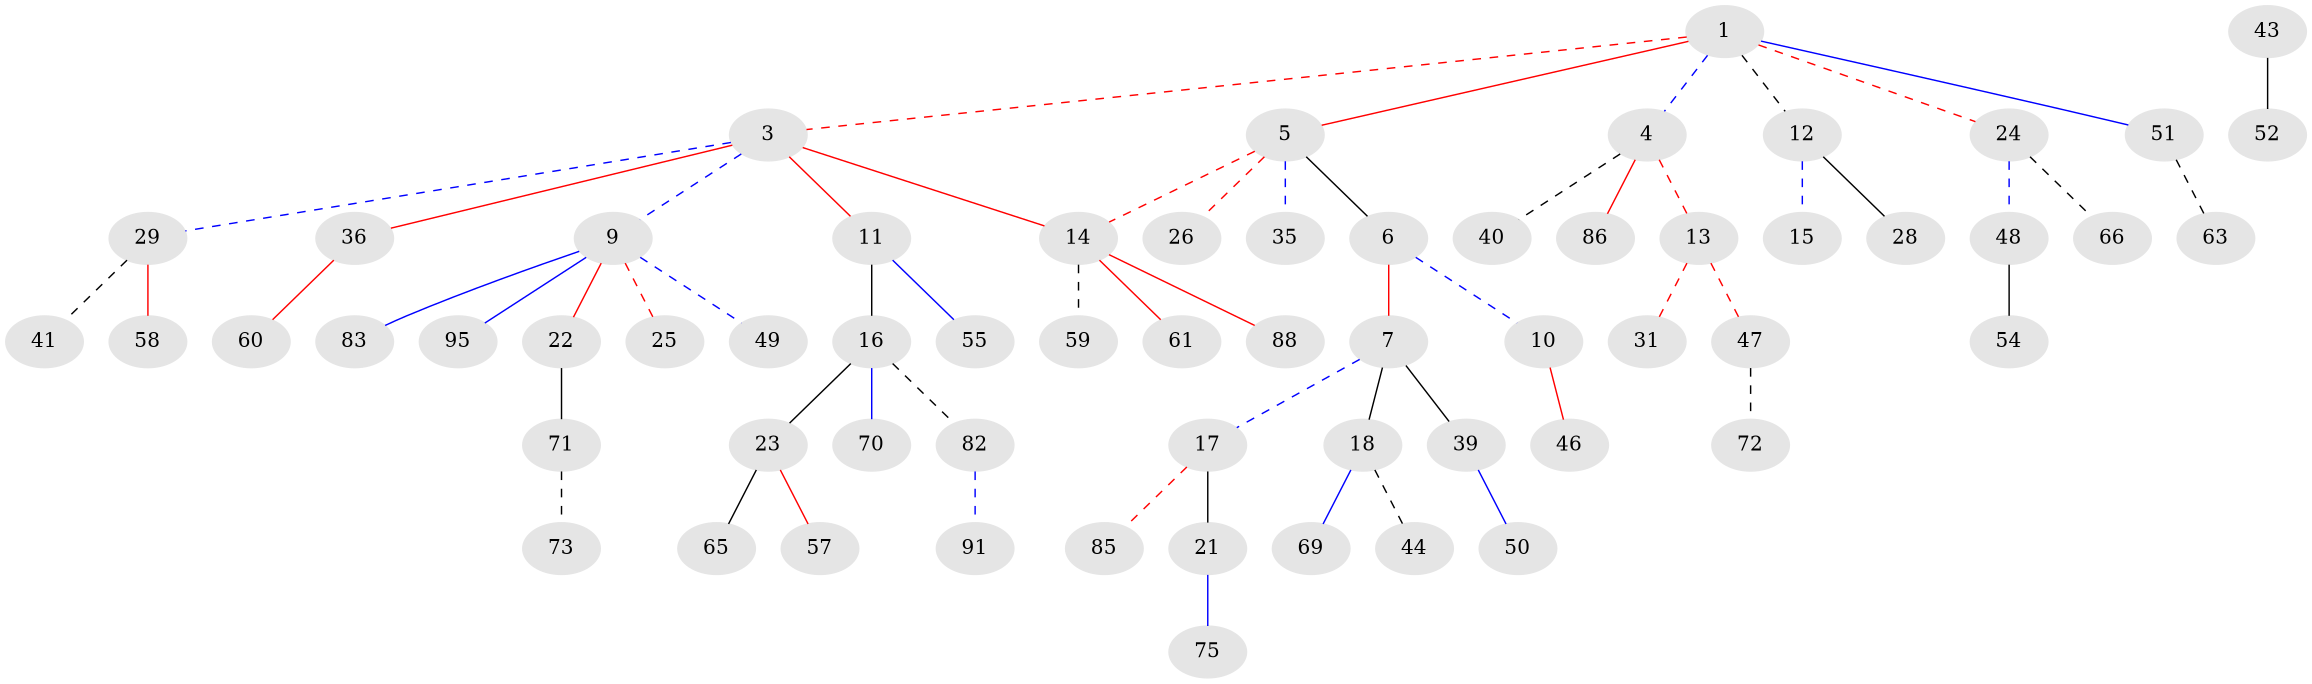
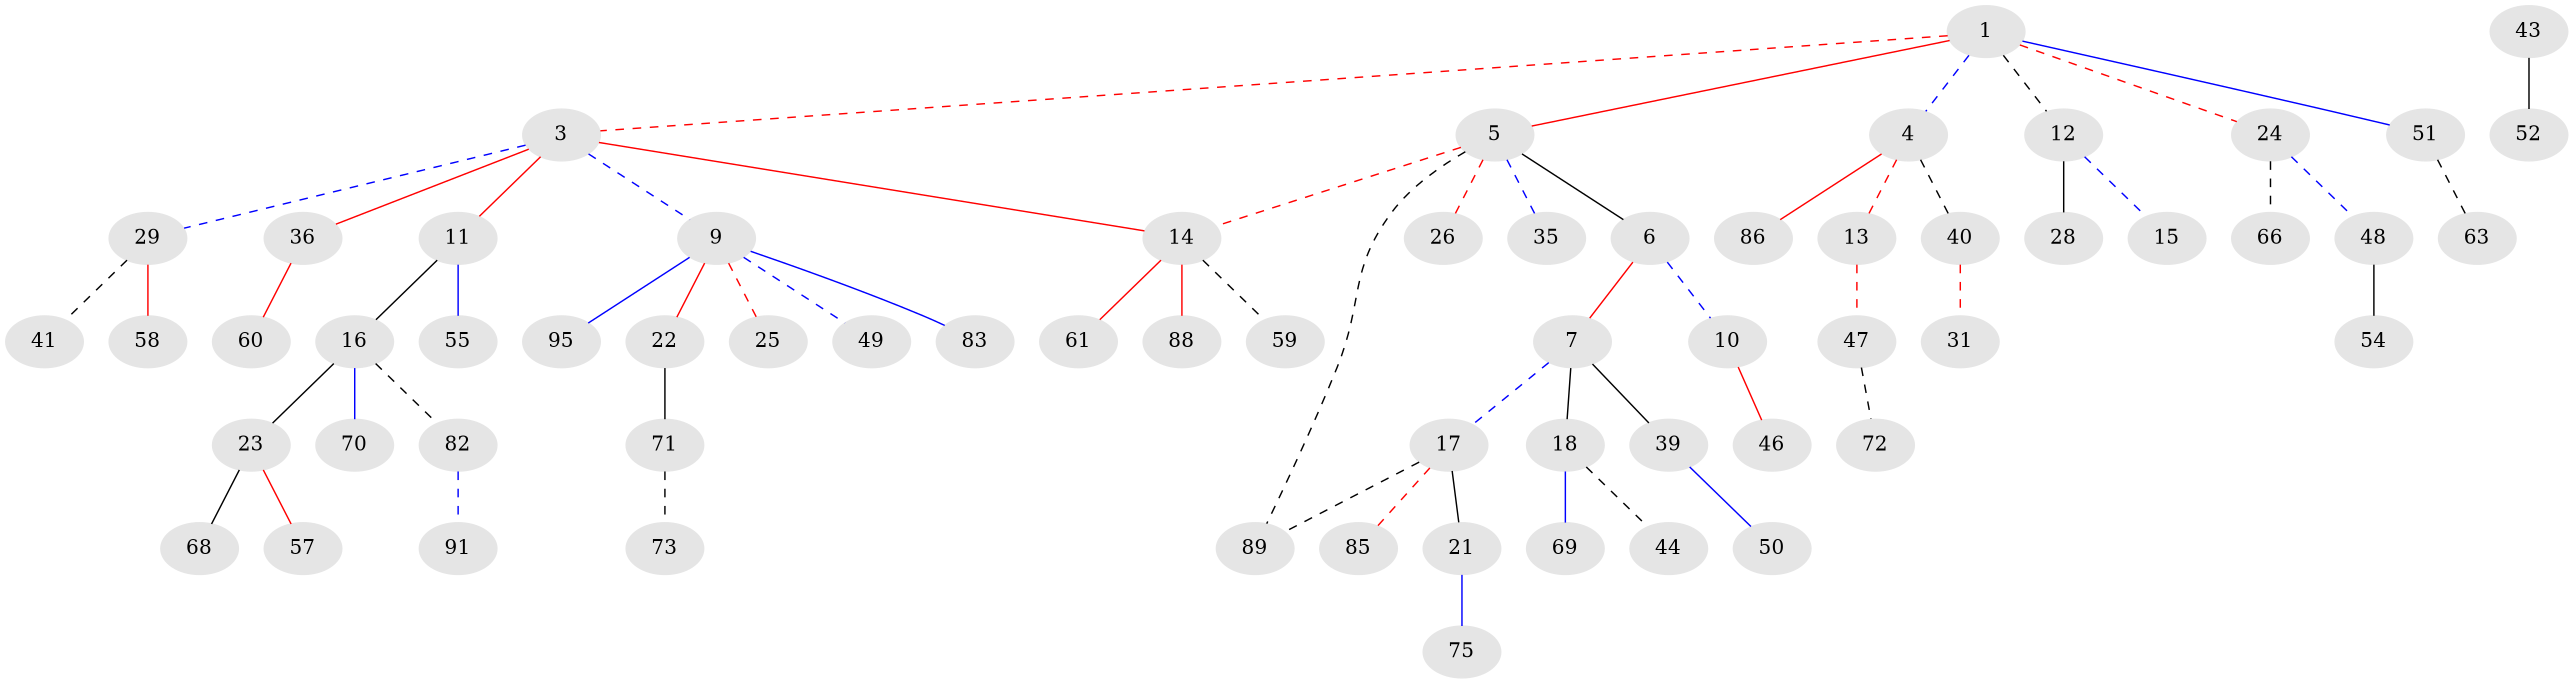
  graph {
    node [color=gray90 style=filled]
    edge [color=black style=solid]
    1 [super="+2"]
    3 [super="+37"]
    4 [super="+32"]
    5 [super="+78"]
    12 [super="+80"]
    24 [super="+30"]
    51 [super="+64"]
    9 [super="+19"]
    11 [super="+42"]
    14 [super="+38"]
    n11 [label=29 super="+27"]
    36 [super="+53"]
    13 [super="+34"]
    40 [super="+77"]
    86
    6 [super="+68"]
    26
    35 [super="+62"]
+   89 [super="+93"]
    15
    28
    48
    66
    63
    22 [super="+81"]
    25
    49
    83
    95
    16 [super="+29"]
    55
    59 [super="+79"]
    61
    88
    41
    58
    60
    31 [super="+45"]
    47
    7 [super="+8"]
    10
    17 [super="+67"]
    18
    39
    46 [super="+87"]
    21
    85
    44 [super="+74"]
    69
    50
    71 [super="+84"]
    23 [super="+76"]
    70
    82 [super="+92"]
    72
    57
-   65
+   65 [label=68]
    91
    75 [super="+90"]
    73
    54 [super="+94"]
    43 [super="+56"]
    52
    1 -- 3 [color=red style=dashed]
    1 -- 4 [color=blue style=dashed]
    1 -- 5 [color=red]
    1 -- 12 [style=dashed]
    1 -- 24 [color=red style=dashed]
    1 -- 51 [color=blue]
    3 -- 9 [color=blue style=dashed]
    3 -- 11 [color=red]
    3 -- 14 [color=red]
    3 -- n11 [color=blue style=dashed]
    3 -- 36 [color=red]
    4 -- 13 [color=red style=dashed]
    4 -- 40 [style=dashed]
    4 -- 86 [color=red]
    5 -- 14 [color=red style=dashed]
    5 -- 6
    5 -- 26 [color=red style=dashed]
    5 -- 35 [color=blue style=dashed]
+   5 -- 89 [style=dashed]
    12 -- 15 [color=blue style=dashed]
    12 -- 28
    24 -- 48 [color=blue style=dashed]
    24 -- 66 [style=dashed]
    51 -- 63 [style=dashed]
    9 -- 22 [color=red]
    9 -- 25 [color=red style=dashed]
    9 -- 49 [color=blue style=dashed]
    9 -- 83 [color=blue]
    9 -- 95 [color=blue]
    11 -- 16
    11 -- 55 [color=blue]
    14 -- 59 [style=dashed]
    14 -- 61 [color=red]
    14 -- 88 [color=red]
    n11 -- 41 [style=dashed]
    n11 -- 58 [color=red]
    36 -- 60 [color=red]
-   13 -- 31 [color=red style=dashed]
+   40 -- 31 [color=red style=dashed]
    13 -- 47 [color=red style=dashed]
    6 -- 7 [color=red]
    6 -- 10 [color=blue style=dashed]
    48 -- 54
    22 -- 71
    16 -- 23
    16 -- 70 [color=blue]
    16 -- 82 [style=dashed]
    47 -- 72 [style=dashed]
    7 -- 17 [color=blue style=dashed]
    7 -- 18
    7 -- 39
    10 -- 46 [color=red]
+   17 -- 89 [style=dashed]
    17 -- 21
    17 -- 85 [color=red style=dashed]
    18 -- 44 [style=dashed]
    18 -- 69 [color=blue]
    39 -- 50 [color=blue]
    21 -- 75 [color=blue]
    71 -- 73 [style=dashed]
    23 -- 57 [color=red]
    23 -- 65
    82 -- 91 [color=blue style=dashed]
    43 -- 52
  }
